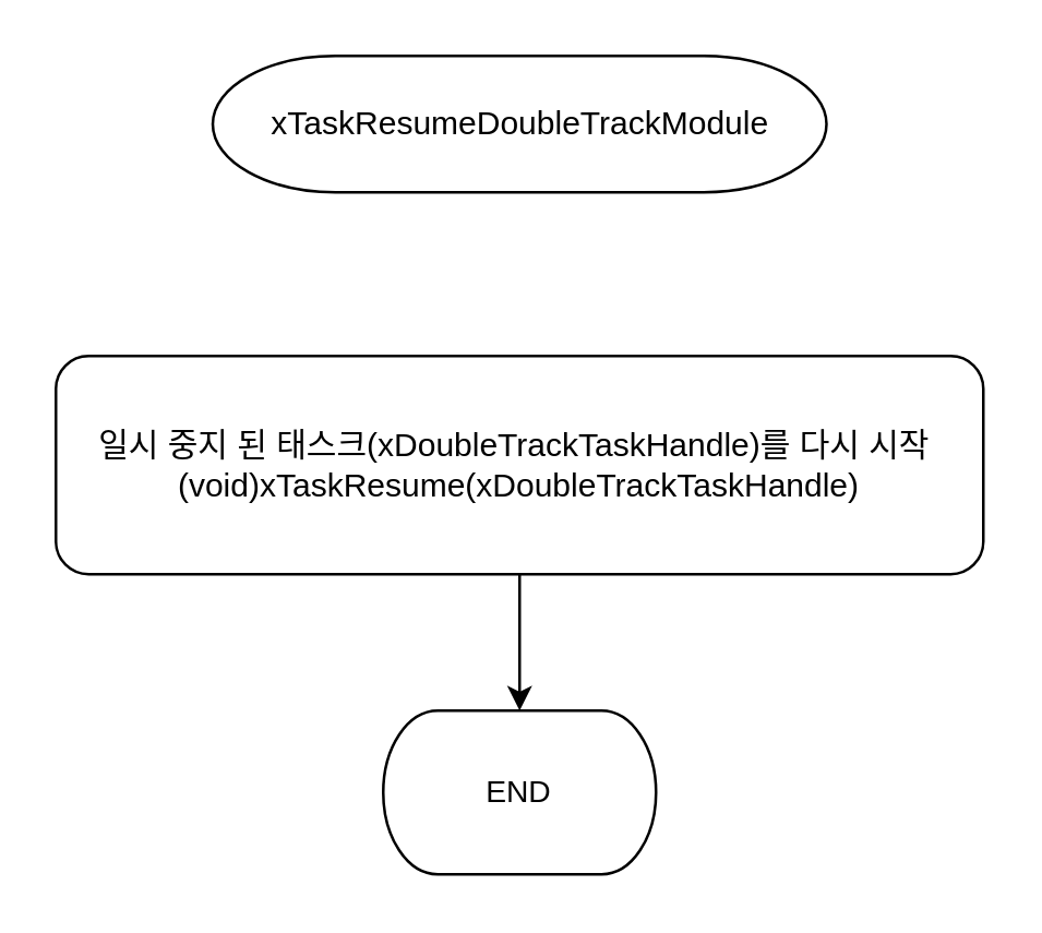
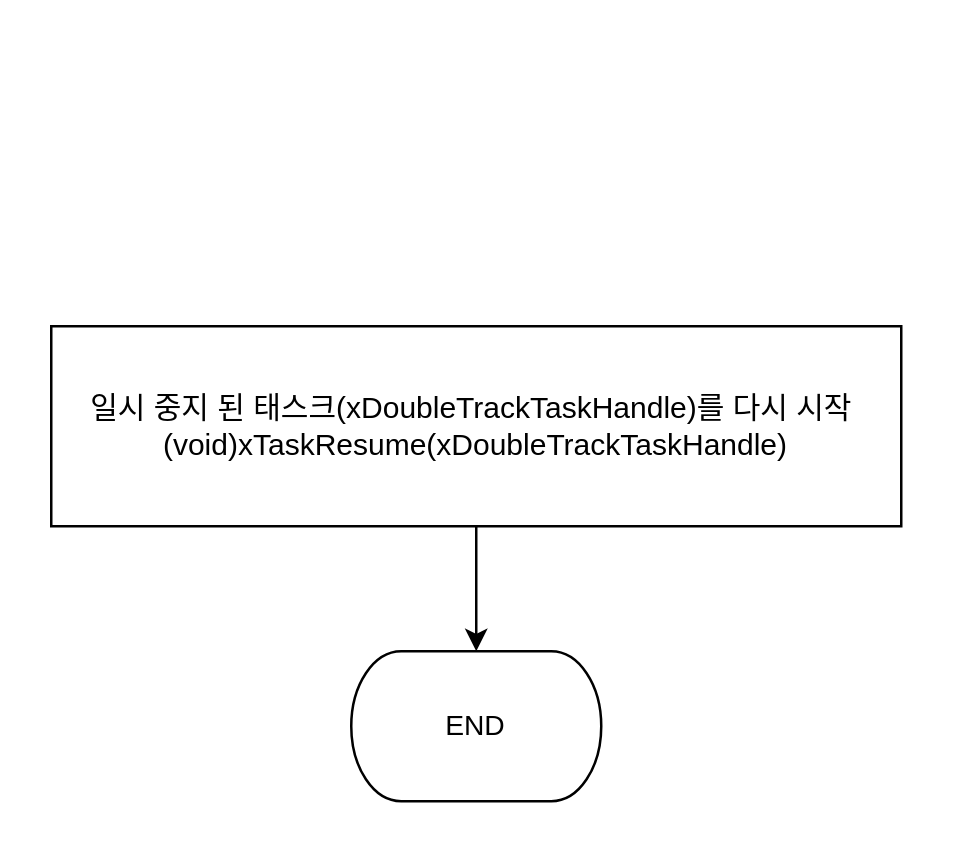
  <mxCell id="0" />
  <mxCell id="1" parent="0" />
- <mxCell id="2" value="일시 중지 된 태스크(xDoubleTrackTaskHandle)를 다시 시작&amp;nbsp;&lt;br&gt;(void)xTaskResume(xDoubleTrackTaskHandle)" style="whiteSpace=wrap;html=1;strokeWidth=1;rounded=1;" vertex="1" parent="1"><mxGeometry x="20" y="130" width="340" height="80" as="geometry" /></mxCell>
+ <mxCell id="2" value="일시 중지 된 태스크(xDoubleTrackTaskHandle)를 다시 시작&amp;nbsp;&lt;br&gt;(void)xTaskResume(xDoubleTrackTaskHandle)" style="rounded=0;whiteSpace=wrap;html=1;strokeWidth=1;" vertex="1" parent="1"><mxGeometry x="20" y="130" width="340" height="80" as="geometry" /></mxCell>
  <mxCell id="3" style="edgeStyle=orthogonalEdgeStyle;rounded=0;orthogonalLoop=1;jettySize=auto;html=1;strokeWidth=1;entryX=0.5;entryY=0;entryDx=0;entryDy=0;entryPerimeter=0;" edge="1" parent="1" source="2" target="5"><mxGeometry relative="1" as="geometry"><mxPoint x="190" y="250" as="targetPoint" /></mxGeometry></mxCell>
- <mxCell id="4" value="xTaskResumeDoubleTrackModule" style="verticalAlign=middle;align=center;overflow=width;vsdxID=2;fillColor=#FFFFFF;gradientColor=none;shape=stencil(tVLLDsIgEPwajiQIMfFe638Qu22JCM2Ctv69kK0Rm9qDibeZndkXC1NV6PUATIoQ0V9gNE3smToyKY3rAU1MiKmaqar1CB36m2uIDzo7M7r6e64wUZ4UOUWKB9GdIH4irzWu8B42vRrPScNFXZzN+5mvl3qJXE8mcPRRR+Pdh2Y1dsBTE95a3c0TkBRGgKEIb6wg1/r+ssCXd/vLCgm8z9caa+n6pb48dwrRV1H1Ew==);strokeColor=#000000;spacingTop=-1;spacingBottom=-1;spacingLeft=-1;spacingRight=-1;points=[[0.5,1,0],[0.5,0,0],[0,0.5,0],[1,0.5,0]];labelBackgroundColor=none;rounded=0;html=1;whiteSpace=wrap;strokeWidth=1;" vertex="1" parent="1"><mxGeometry x="77.5" y="20" width="225" height="50" as="geometry" /></mxCell>
  <mxCell id="5" value="&lt;div style=&quot;font-size: 1px&quot;&gt;&lt;font style=&quot;font-size:11.29px;font-family:Arial;color:#000000;direction:ltr;letter-spacing:0px;line-height:120%;opacity:1&quot;&gt;END&lt;br/&gt;&lt;/font&gt;&lt;/div&gt;" style="verticalAlign=middle;align=center;overflow=width;vsdxID=77;fillColor=#FFFFFF;gradientColor=none;shape=stencil(tVLLDsIgEPwajiQIMfFe638Qu22JCM2Ctv69kK0Rm9qDibeZndkXC1NV6PUATIoQ0V9gNE3smToyKY3rAU1MiKmaqar1CB36m2uIDzo7M7r6e64wUZ4UOUWKB9GdIH4irzWu8B42vRrPScNFXZzN+5mvl3qJXE8mcPRRR+Pdh2Y1dsBTE95a3c0TkBRGgKEIb6wg1/r+ssCXd/vLCgm8z9caa+n6pb48dwrRV1H1Ew==);strokeColor=#000000;spacingTop=-1;spacingBottom=-1;spacingLeft=-1;spacingRight=-1;points=[[0.5,1,0],[0.5,0,0],[0,0.5,0],[1,0.5,0]];labelBackgroundColor=none;rounded=0;html=1;whiteSpace=wrap;" vertex="1" parent="1"><mxGeometry x="140" y="260" width="100" height="60" as="geometry" /></mxCell>
